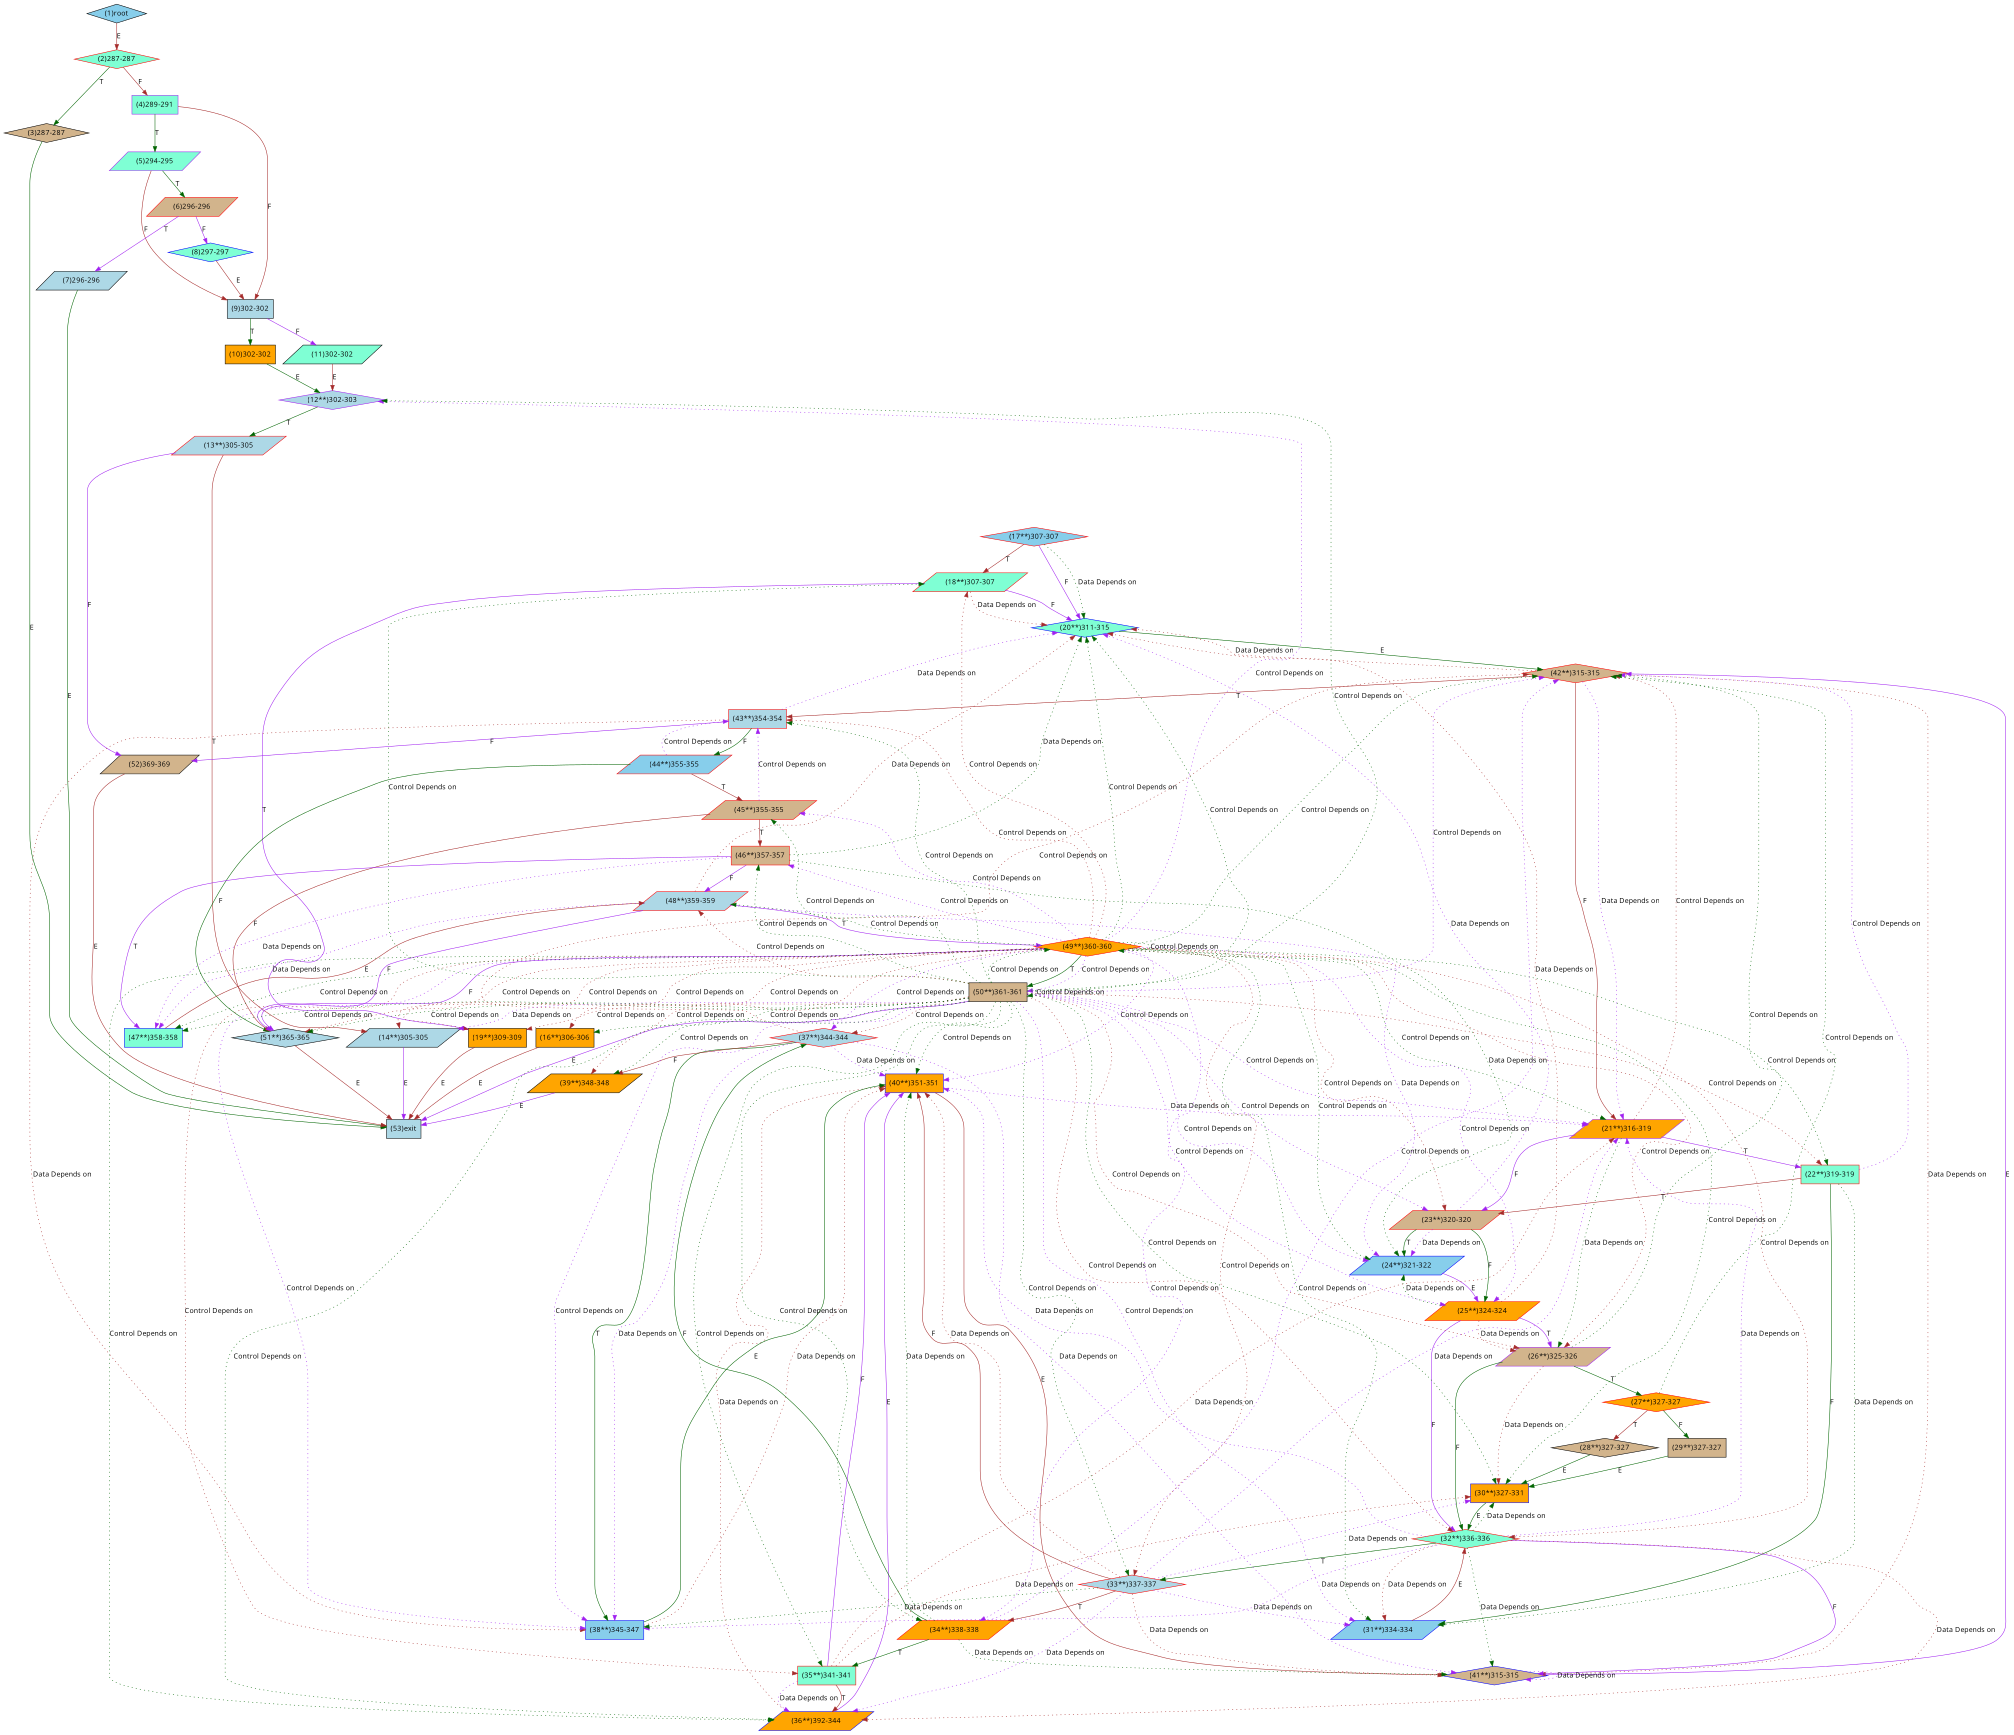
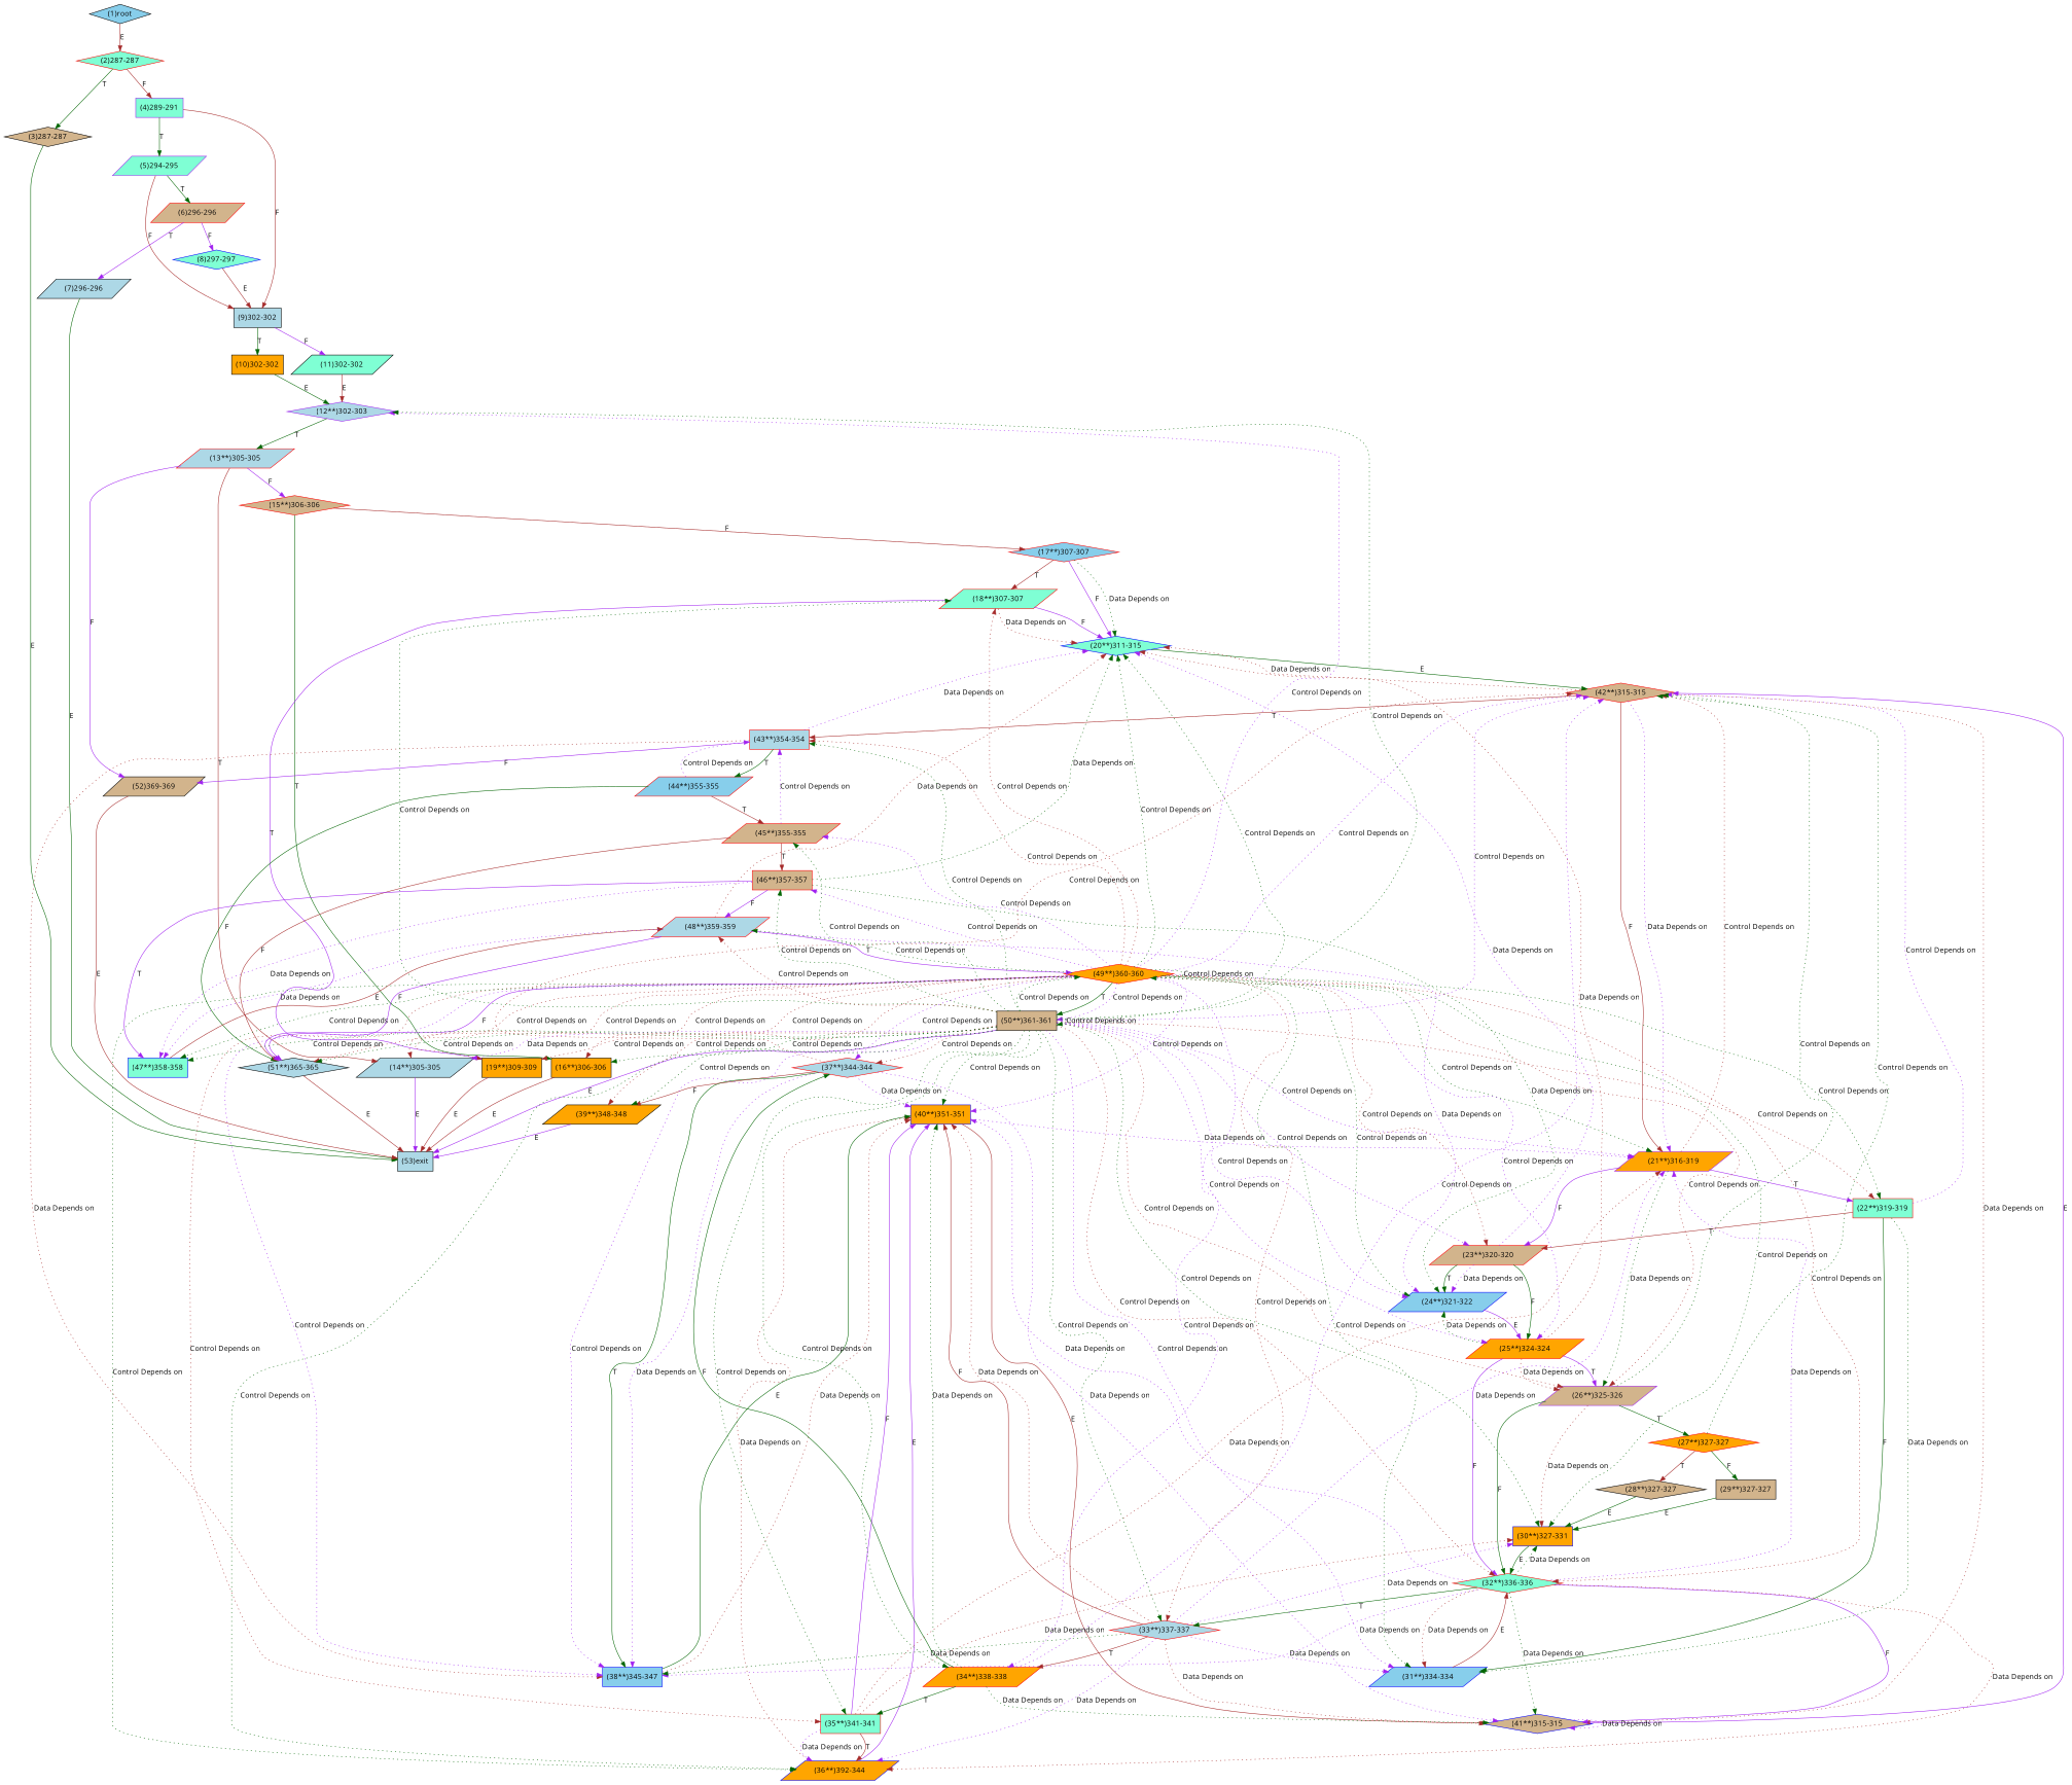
  digraph {
    fontname="Open Sans"
    node [fillcolor=tan fontname="Open Sans" shape=parallelogram style=filled color=red]
    edge [color=darkgreen fontname="Open Sans" style=dotted]
    n1 [fillcolor=skyblue label="(1)root" shape=diamond color=""]
    n2 [fillcolor=aquamarine label="(2)287-287" shape=diamond]
    n3 [label="(3)287-287" shape=diamond color=""]
    n4 [color=purple fillcolor=aquamarine label="(4)289-291" shape=box]
    n5 [fillcolor=lightblue label="(53)exit" shape=box color=""]
    n6 [color=purple fillcolor=aquamarine label="(5)294-295"]
    n7 [fillcolor=lightblue label="(9)302-302" shape=box color=""]
    n8 [label="(6)296-296"]
    n9 [fillcolor=orange label="(10)302-302" shape=box color=""]
    n10 [fillcolor=aquamarine label="(11)302-302" color=""]
    n11 [fillcolor=lightblue label="(7)296-296" color=""]
    n12 [color=blue fillcolor=aquamarine label="(8)297-297" shape=diamond]
    n13 [color=purple fillcolor=lightblue label="(12**)302-303" shape=diamond]
    n14 [fillcolor=lightblue label="(13**)305-305"]
    n15 [label="(52)369-369" color=""]
    n16 [fillcolor=lightblue label="(14**)305-305" color=""]
+   n17 [label="(15**)306-306" shape=diamond]
    n18 [fillcolor=skyblue label="(17**)307-307" shape=diamond]
    n19 [fillcolor=orange label="(16**)306-306" shape=box color=""]
    n20 [fillcolor=aquamarine label="(18**)307-307"]
    n21 [color=blue fillcolor=aquamarine label="(20**)311-315" shape=diamond]
    n22 [fillcolor=orange label="(19**)309-309" shape=box color=""]
    n23 [label="(42**)315-315" shape=diamond]
    n24 [color=purple fillcolor=orange label="(21**)316-319"]
    n25 [label="(23**)320-320"]
    n26 [fillcolor=aquamarine label="(22**)319-319" shape=box]
    n27 [color=purple label="(26**)325-326"]
    n28 [fillcolor=orange label="(25**)324-324"]
    n29 [color=blue fillcolor=skyblue label="(24**)321-322"]
    n30 [color=blue fillcolor=skyblue label="(31**)334-334"]
    n31 [fillcolor=aquamarine label="(32**)336-336" shape=diamond]
    n32 [fillcolor=orange label="(27**)327-327" shape=diamond]
    n33 [color=blue fillcolor=orange label="(30**)327-331" shape=box]
    n34 [color=blue label="(41**)315-315" shape=diamond]
    n35 [fillcolor=lightblue label="(43**)354-354" shape=box]
    n36 [color=blue fillcolor=orange label="(40**)351-351" shape=box]
    n37 [color=blue fillcolor=orange label="(36**)392-344"]
    n38 [fillcolor=lightblue label="(33**)337-337" shape=diamond]
    n39 [color=blue fillcolor=skyblue label="(38**)345-347" shape=box]
    n40 [label="(29**)327-327" shape=box color=""]
    n41 [label="(28**)327-327" shape=diamond color=""]
    n42 [fillcolor=orange label="(34**)338-338"]
    n43 [fillcolor=aquamarine label="(35**)341-341" shape=box]
    n44 [fillcolor=lightblue label="(37**)344-344" shape=diamond]
    n45 [fillcolor=orange label="(39**)348-348" color=""]
    n46 [fillcolor=skyblue label="(44**)355-355"]
    n47 [label="(45**)355-355"]
    n48 [fillcolor=lightblue label="(51**)365-365" shape=diamond color=""]
    n49 [label="(46**)357-357" shape=box]
    n50 [color=blue fillcolor=aquamarine label="(47**)358-358" shape=box]
    n51 [fillcolor=lightblue label="(48**)359-359"]
    n52 [fillcolor=orange label="(49**)360-360" shape=diamond]
    n53 [label="(50**)361-361" shape=box color=""]
    n1 -> n2 [color=brown label=E style=""]
    n2 -> n3 [label=T style=""]
    n2 -> n4 [color=brown label=F style=""]
    n3 -> n5 [label=E style=""]
    n4 -> n6 [label=T style=""]
    n4 -> n7 [color=brown label=F style=""]
    n6 -> n7 [color=brown label=F style=""]
    n6 -> n8 [label=T style=""]
    n7 -> n9 [label=T style=""]
    n7 -> n10 [color=purple label=F style=""]
    n8 -> n11 [color=purple label=T style=""]
    n8 -> n12 [color=purple label=F style=""]
    n9 -> n13 [label=E style=""]
    n10 -> n13 [color=brown label=E style=""]
    n11 -> n5 [label=E style=""]
    n12 -> n7 [color=brown label=E style=""]
    n13 -> n14 [label=T style=""]
    n14 -> n15 [color=purple label=F style=""]
    n14 -> n16 [color=brown label=T style=""]
+   n14 -> n17 [color=purple label=F style=""]
    n15 -> n5 [color=brown label=E style=""]
    n16 -> n5 [color=purple label=E style=""]
+   n17 -> n18 [color=brown label=F style=""]
+   n17 -> n19 [label=T style=""]
    n18 -> n20 [color=brown label=T style=""]
    n18 -> n21 [color=purple label=F style=""]
    n18 -> n21 [label="Data Depends on"]
    n19 -> n5 [color=brown label=E style=""]
    n20 -> n21 [color=purple label=F style=""]
    n20 -> n21 [color=brown label="Data Depends on"]
    n20 -> n22 [color=purple label=T style=""]
    n21 -> n23 [label=E style=""]
    n22 -> n5 [color=brown label=E style=""]
    n23 -> n21 [color=brown label="Data Depends on"]
    n23 -> n24 [color=brown label=F style=""]
    n23 -> n24 [color=purple label="Data Depends on"]
    n23 -> n34 [color=brown label="Data Depends on"]
    n23 -> n35 [color=brown label=T style=""]
    n24 -> n23 [color=brown label="Control Depends on"]
    n24 -> n25 [color=purple label=F style=""]
    n24 -> n26 [color=purple label=T style=""]
    n24 -> n27 [label="Data Depends on"]
    n25 -> n21 [color=purple label="Data Depends on"]
    n25 -> n28 [label=F style=""]
    n25 -> n29 [label=T style=""]
    n25 -> n29 [color=purple label="Data Depends on"]
    n26 -> n23 [color=purple label="Control Depends on"]
    n26 -> n25 [color=brown label=T style=""]
    n26 -> n30 [label=F style=""]
    n26 -> n30 [label="Data Depends on"]
    n27 -> n23 [label="Control Depends on"]
    n27 -> n31 [label=F style=""]
    n27 -> n32 [label=T style=""]
    n27 -> n33 [color=brown label="Data Depends on"]
    n28 -> n21 [color=brown label="Data Depends on"]
    n28 -> n27 [color=purple label=T style=""]
    n28 -> n27 [color=brown label="Data Depends on"]
    n28 -> n29 [label="Data Depends on"]
    n28 -> n31 [color=purple label=F style=""]
    n29 -> n28 [color=purple label=E style=""]
    n30 -> n31 [color=brown label=E style=""]
    n31 -> n24 [color=purple label="Data Depends on"]
    n31 -> n30 [color=brown label="Data Depends on"]
    n31 -> n33 [label="Data Depends on"]
    n31 -> n34 [color=purple label=F style=""]
    n31 -> n34 [label="Data Depends on"]
    n31 -> n36 [color=purple label="Data Depends on"]
    n31 -> n37 [color=brown label="Data Depends on"]
    n31 -> n38 [label=T style=""]
    n31 -> n39 [color=purple label="Data Depends on"]
    n32 -> n23 [label="Control Depends on"]
    n32 -> n40 [label=F style=""]
    n32 -> n41 [color=brown label=T style=""]
    n33 -> n31 [label=E style=""]
    n34 -> n23 [color=purple label=E style=""]
    n34 -> n34 [color=purple label="Data Depends on"]
    n35 -> n15 [color=purple label=F style=""]
    n35 -> n21 [color=purple label="Data Depends on"]
    n35 -> n39 [color=brown label="Data Depends on"]
-   n35 -> n46 [label=F style=""]
+   n35 -> n46 [label=T style=""]
    n36 -> n24 [color=purple label="Data Depends on"]
    n36 -> n34 [color=brown label=E style=""]
    n37 -> n36 [color=purple label=E style=""]
    n37 -> n36 [color=brown label="Data Depends on"]
    n38 -> n24 [color=purple label="Data Depends on"]
    n38 -> n30 [color=purple label="Data Depends on"]
    n38 -> n33 [color=purple label="Data Depends on"]
    n38 -> n34 [color=brown label="Data Depends on"]
    n38 -> n36 [color=brown label=F style=""]
    n38 -> n36 [color=brown label="Data Depends on"]
    n38 -> n37 [color=purple label="Data Depends on"]
    n38 -> n39 [label="Data Depends on"]
    n38 -> n42 [color=brown label=T style=""]
    n39 -> n36 [label=E style=""]
    n39 -> n36 [color=brown label="Data Depends on"]
    n40 -> n33 [label=E style=""]
    n41 -> n33 [label=E style=""]
    n42 -> n23 [color=purple label="Control Depends on"]
    n42 -> n34 [label="Data Depends on"]
    n42 -> n36 [label="Data Depends on"]
    n42 -> n43 [label=T style=""]
    n42 -> n44 [label=F style=""]
    n43 -> n24 [color=brown label="Data Depends on"]
    n43 -> n33 [color=brown label="Data Depends on"]
    n43 -> n36 [color=purple label=F style=""]
    n43 -> n37 [color=brown label=T style=""]
    n43 -> n37 [color=purple label="Data Depends on"]
    n44 -> n23 [color=brown label="Control Depends on"]
    n44 -> n34 [color=purple label="Data Depends on"]
    n44 -> n36 [color=purple label="Data Depends on"]
    n44 -> n39 [label=T style=""]
    n44 -> n39 [color=purple label="Data Depends on"]
    n44 -> n45 [color=brown label=F style=""]
    n45 -> n5 [color=purple label=E style=""]
    n46 -> n35 [color=purple label="Control Depends on"]
    n46 -> n47 [color=brown label=T style=""]
    n46 -> n48 [label=F style=""]
    n47 -> n35 [color=purple label="Control Depends on"]
    n47 -> n48 [color=brown label=F style=""]
    n47 -> n49 [color=brown label=T style=""]
    n48 -> n5 [color=brown label=E style=""]
    n49 -> n21 [label="Data Depends on"]
    n49 -> n29 [label="Data Depends on"]
    n49 -> n50 [color=purple label=T style=""]
    n49 -> n50 [color=purple label="Data Depends on"]
    n49 -> n51 [color=purple label=F style=""]
    n50 -> n51 [color=brown label=E style=""]
    n51 -> n21 [color=brown label="Data Depends on"]
    n51 -> n29 [color=purple label="Data Depends on"]
    n51 -> n48 [color=purple label=F style=""]
    n51 -> n50 [color=purple label="Data Depends on"]
    n51 -> n52 [color=purple label=T style=""]
    n52 -> n13 [color=purple label="Control Depends on"]
    n52 -> n16 [color=brown label="Control Depends on"]
    n52 -> n19 [color=brown label="Control Depends on"]
    n52 -> n20 [color=brown label="Control Depends on"]
    n52 -> n21 [label="Control Depends on"]
    n52 -> n22 [color=brown label="Control Depends on"]
-   n52 -> n23 [label="Control Depends on"]
+   n52 -> n23 [color=purple label="Control Depends on"]
    n52 -> n24 [label="Control Depends on"]
    n52 -> n25 [color=brown label="Control Depends on"]
    n52 -> n26 [label="Control Depends on"]
    n52 -> n27 [color=brown label="Control Depends on"]
    n52 -> n28 [color=purple label="Control Depends on"]
    n52 -> n29 [label="Control Depends on"]
    n52 -> n30 [label="Control Depends on"]
    n52 -> n31 [color=brown label="Control Depends on"]
    n52 -> n33 [label="Control Depends on"]
    n52 -> n35 [color=brown label="Control Depends on"]
    n52 -> n36 [color=purple label="Control Depends on"]
    n52 -> n37 [label="Control Depends on"]
    n52 -> n38 [color=brown label="Control Depends on"]
    n52 -> n39 [color=purple label="Control Depends on"]
    n52 -> n42 [color=purple label="Control Depends on"]
    n52 -> n43 [color=brown label="Control Depends on"]
    n52 -> n44 [color=purple label="Control Depends on"]
    n52 -> n45 [color=brown label="Control Depends on"]
    n52 -> n47 [color=purple label="Control Depends on"]
    n52 -> n48 [color=purple label=F style=""]
    n52 -> n48 [color=brown label="Control Depends on"]
    n52 -> n49 [color=purple label="Control Depends on"]
    n52 -> n50 [label="Control Depends on"]
    n52 -> n51 [label="Control Depends on"]
    n52 -> n52 [label="Control Depends on"]
    n52 -> n53 [label=T style=""]
    n52 -> n53 [color=purple label="Control Depends on"]
    n53 -> n5 [color=purple label=E style=""]
    n53 -> n13 [label="Control Depends on"]
    n53 -> n16 [color=purple label="Data Depends on"]
    n53 -> n19 [label="Control Depends on"]
    n53 -> n20 [label="Control Depends on"]
    n53 -> n21 [label="Control Depends on"]
    n53 -> n22 [color=brown label="Control Depends on"]
    n53 -> n23 [color=purple label="Control Depends on"]
    n53 -> n24 [color=purple label="Control Depends on"]
    n53 -> n25 [color=purple label="Control Depends on"]
    n53 -> n26 [color=brown label="Control Depends on"]
    n53 -> n27 [color=brown label="Control Depends on"]
    n53 -> n28 [color=purple label="Control Depends on"]
    n53 -> n29 [color=purple label="Control Depends on"]
    n53 -> n30 [color=purple label="Control Depends on"]
    n53 -> n31 [color=brown label="Control Depends on"]
    n53 -> n33 [label="Control Depends on"]
    n53 -> n35 [label="Control Depends on"]
    n53 -> n36 [label="Control Depends on"]
    n53 -> n37 [label="Control Depends on"]
    n53 -> n38 [label="Control Depends on"]
    n53 -> n39 [color=purple label="Control Depends on"]
    n53 -> n42 [label="Control Depends on"]
    n53 -> n43 [label="Control Depends on"]
    n53 -> n44 [color=brown label="Control Depends on"]
    n53 -> n45 [label="Control Depends on"]
    n53 -> n47 [label="Control Depends on"]
    n53 -> n48 [label="Control Depends on"]
    n53 -> n49 [label="Control Depends on"]
    n53 -> n50 [label="Control Depends on"]
    n53 -> n51 [color=brown label="Control Depends on"]
    n53 -> n52 [label="Control Depends on"]
    n53 -> n53 [label="Control Depends on"]
  }
